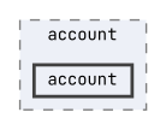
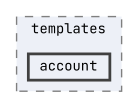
  digraph {
    compound=true
    fontname="JetBrains Mono"
    n1 [color=grey25 fillcolor="#edf0f7" fontname="JetBrains Mono" fontsize=10 height=0.2 label=account shape=box style="filled,bold" width=0.4]
    subgraph cluster_1 {
      bgcolor="#edf0f7"
      fontsize=10
-     label=account
+     label=templates
      pencolor=grey50
      style="filled,dashed"
      n1
    }
  }
